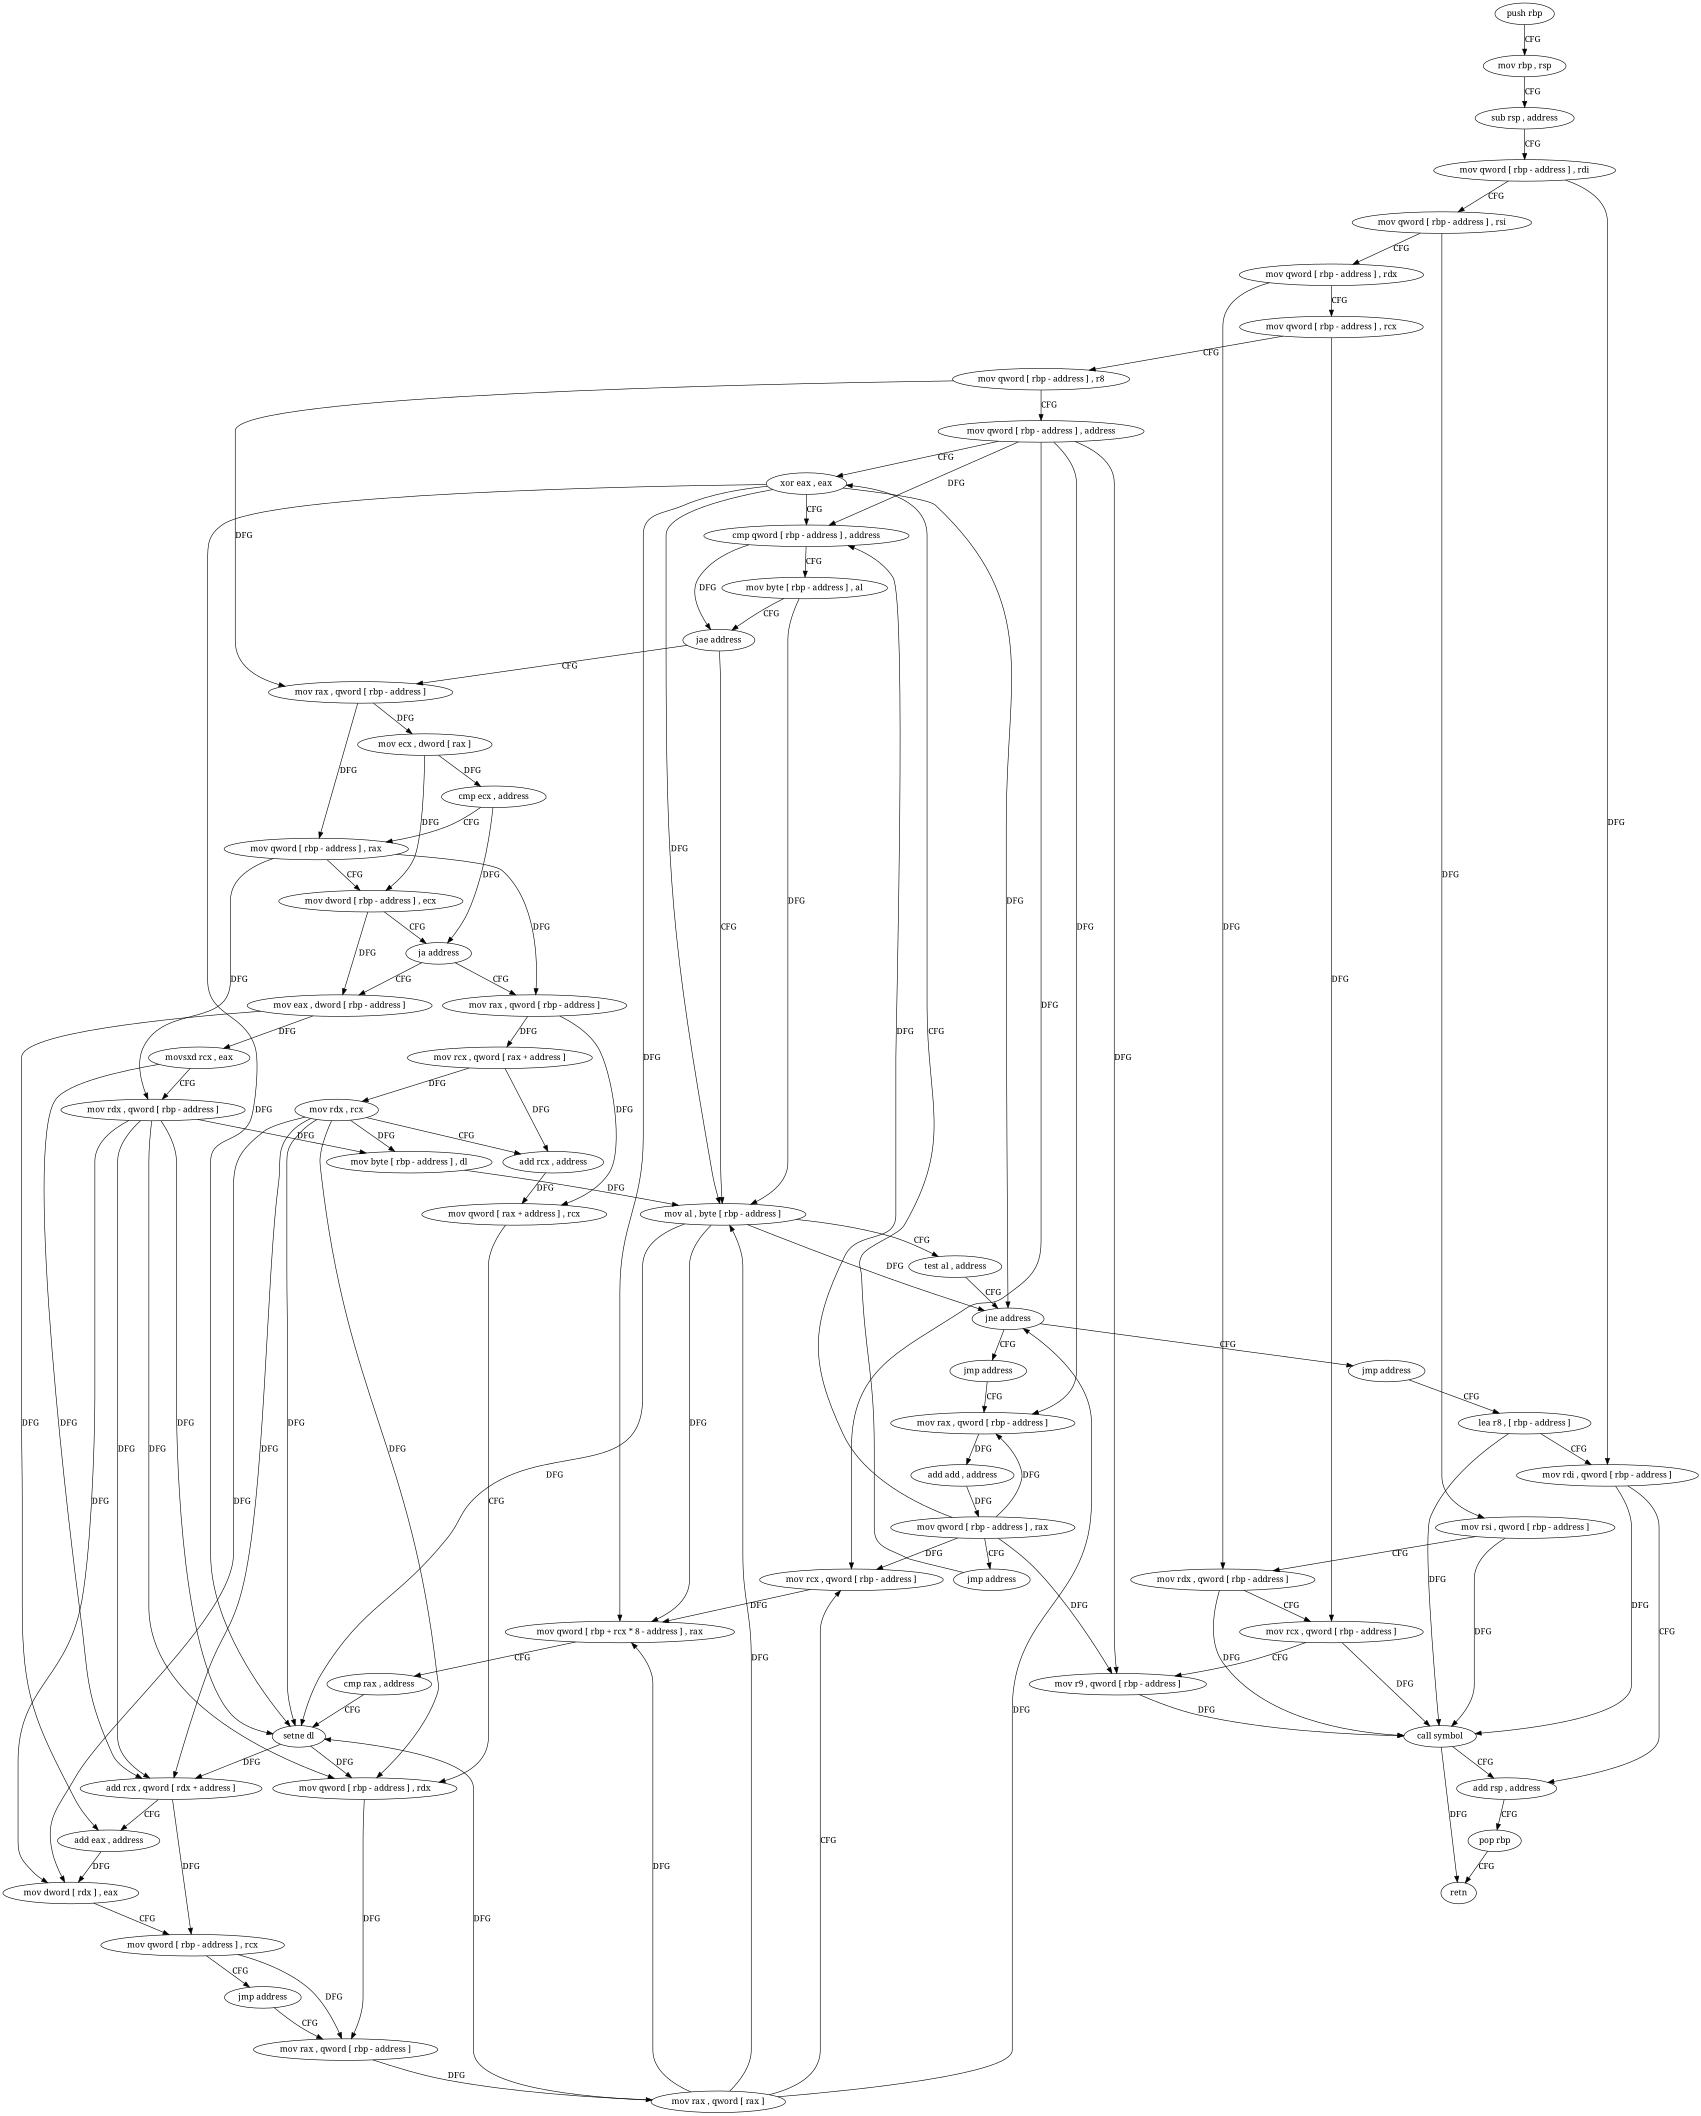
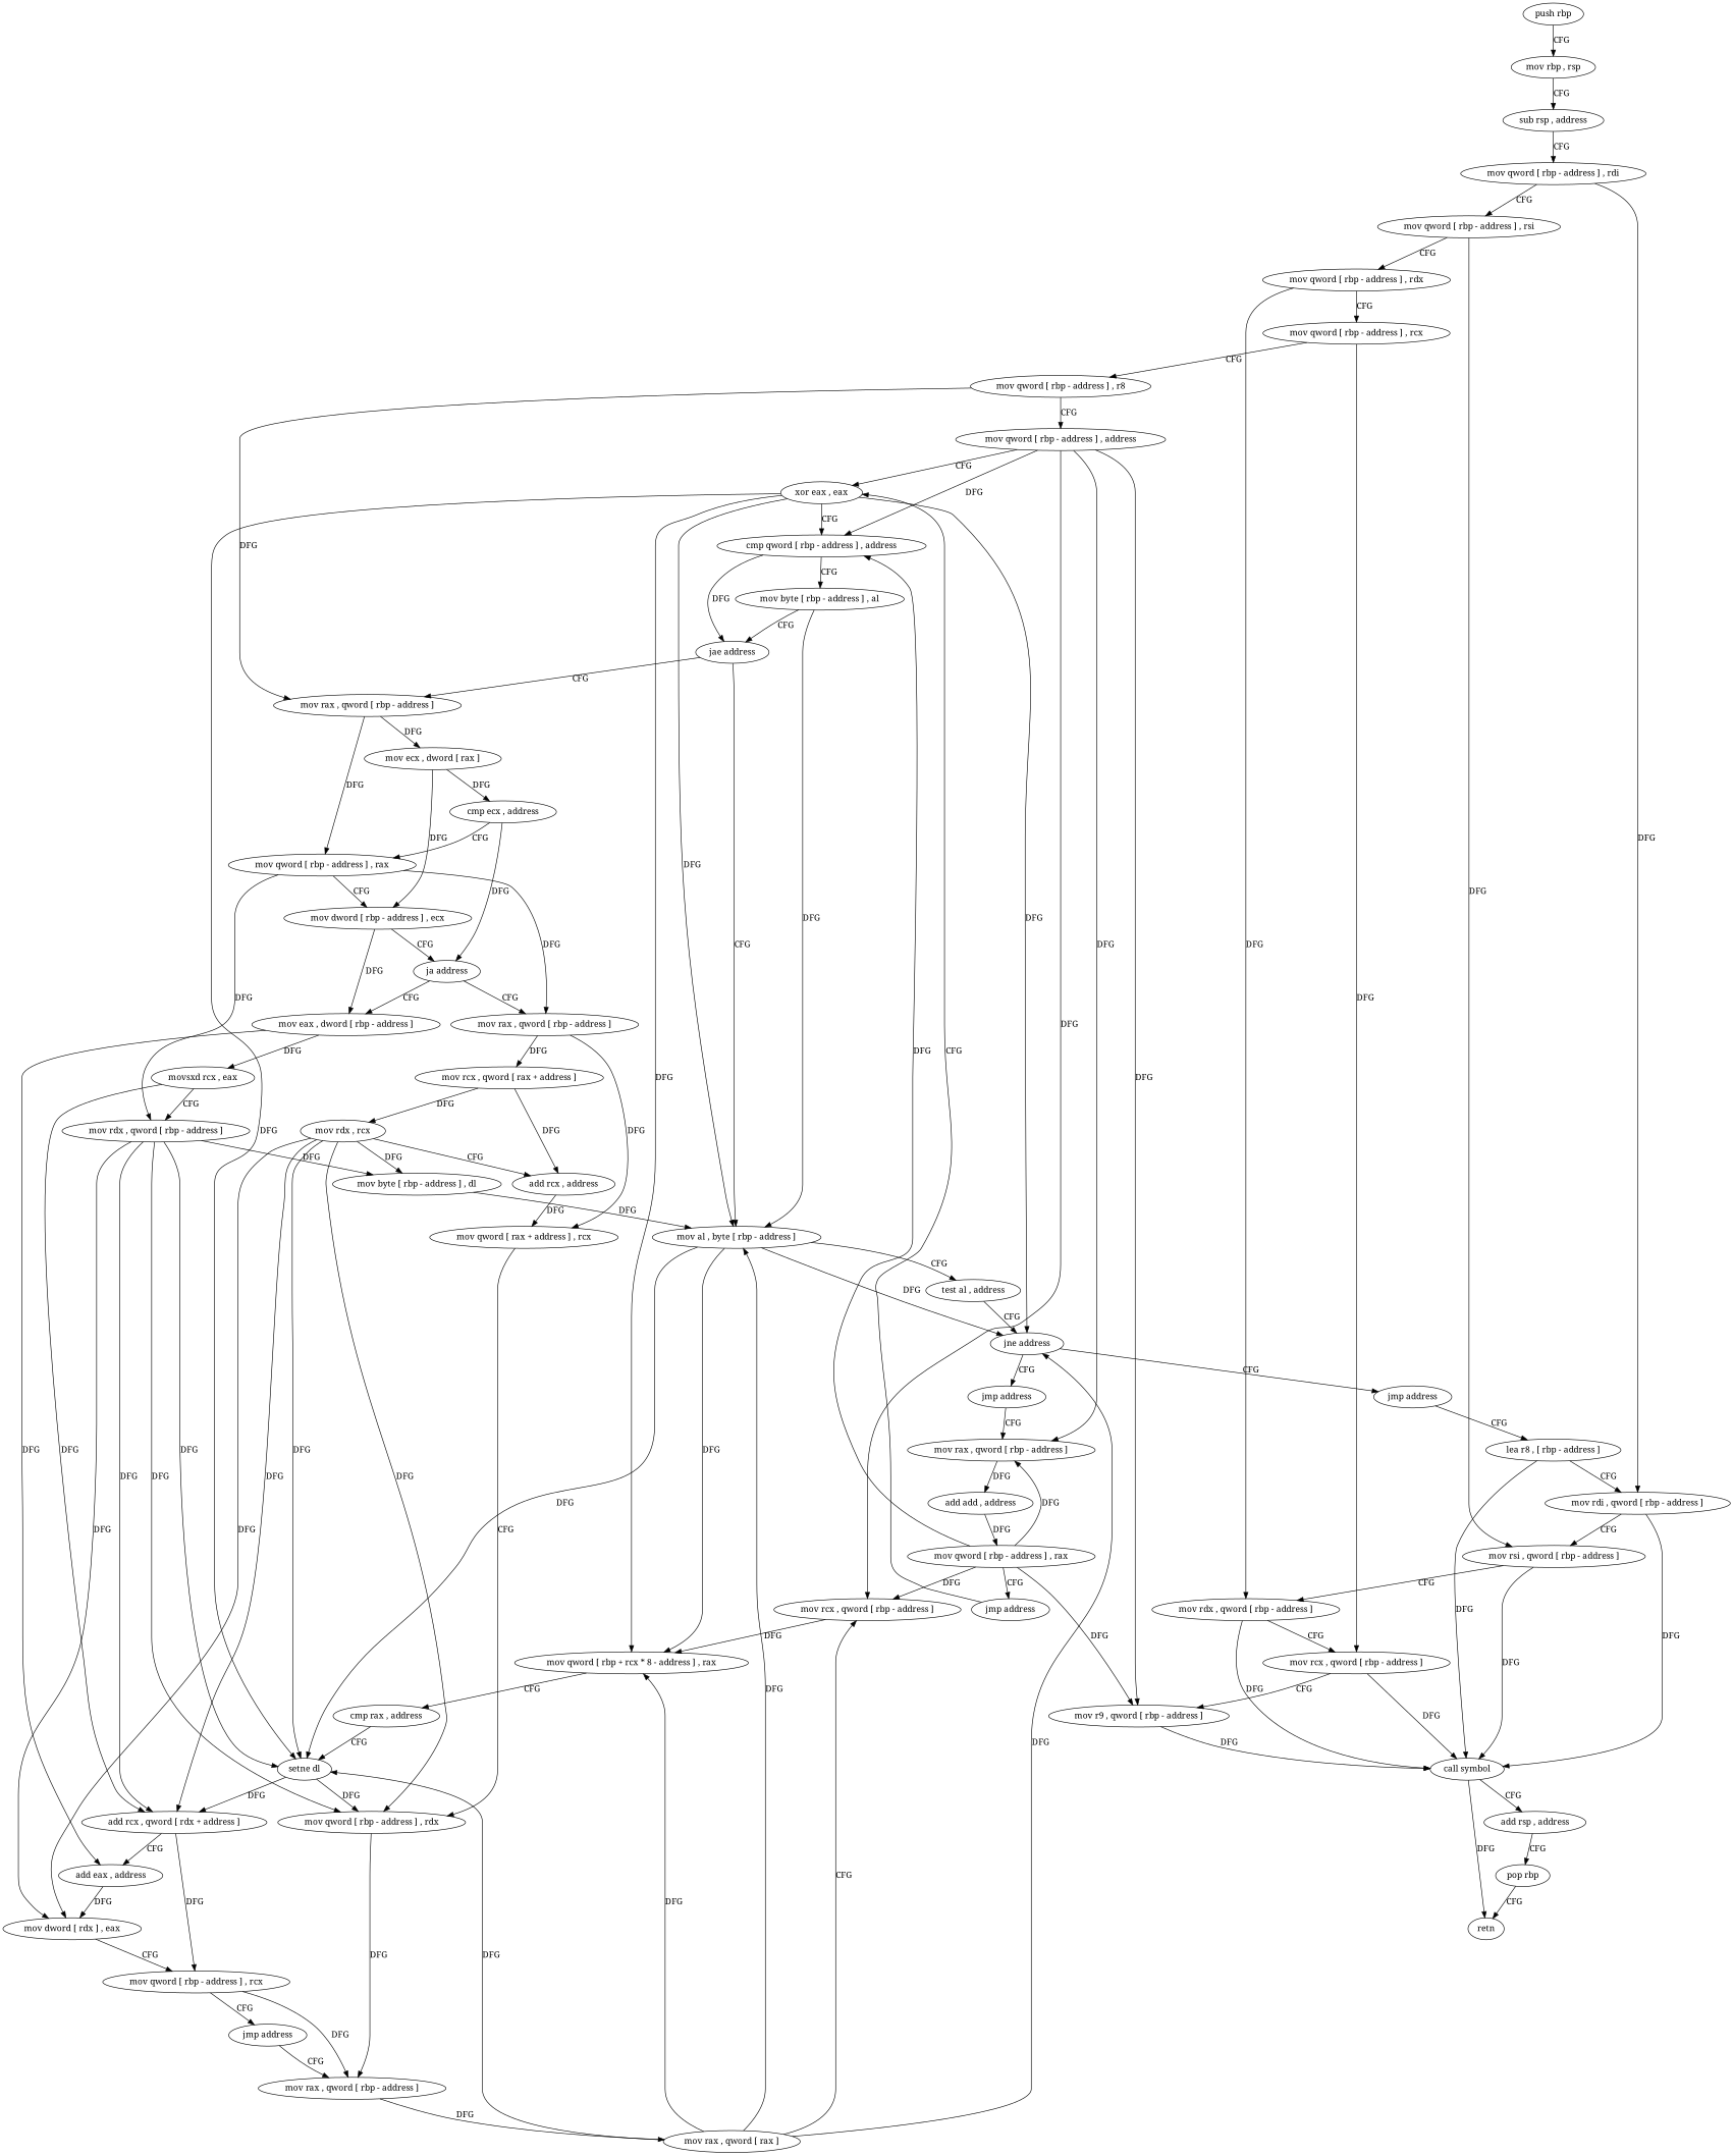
  digraph {
    fontname="Noto Serif"
    node [fontname="Noto Serif"]
    edge [fontname="Noto Serif"]
    n1 [label="push rbp"]
    n2 [label="mov rbp , rsp"]
    n3 [label="sub rsp , address"]
    n4 [label="mov qword [ rbp - address ] , rdi"]
    n5 [label="mov qword [ rbp - address ] , rsi"]
    n6 [label="mov rdi , qword [ rbp - address ]"]
    n7 [label="mov qword [ rbp - address ] , rdx"]
    n8 [label="mov rsi , qword [ rbp - address ]"]
    n9 [label="call symbol"]
    n10 [label="mov qword [ rbp - address ] , rcx"]
    n11 [label="mov rdx , qword [ rbp - address ]"]
    n12 [label="mov qword [ rbp - address ] , r8"]
    n13 [label="mov rcx , qword [ rbp - address ]"]
    n14 [label="mov qword [ rbp - address ] , address"]
    n15 [label="mov rax , qword [ rbp - address ]"]
    n16 [label="mov r9 , qword [ rbp - address ]"]
    n17 [label="xor eax , eax"]
    n18 [label="mov rax , qword [ rbp - address ]"]
    n19 [label="mov rcx , qword [ rbp - address ]"]
    n20 [label="cmp qword [ rbp - address ] , address"]
    n21 [label="mov ecx , dword [ rax ]"]
    n22 [label="mov qword [ rbp - address ] , rax"]
    n23 [label="mov al , byte [ rbp - address ]"]
    n24 [label="jne address"]
    n25 [label="mov qword [ rbp + rcx * 8 - address ] , rax"]
    n26 [label="setne dl"]
    n27 [label="add add , address"]
    n28 [label="mov byte [ rbp - address ] , al"]
    n29 [label="jae address"]
    n30 [label="test al , address"]
    n31 [label="jmp address"]
    n32 [label="jmp address"]
    n33 [label="cmp rax , address"]
    n34 [label="mov qword [ rbp - address ] , rdx"]
    n35 [label="add rcx , qword [ rdx + address ]"]
    n36 [label="lea r8 , [ rbp - address ]"]
    n37 [label="cmp ecx , address"]
    n38 [label="mov dword [ rbp - address ] , ecx"]
    n39 [label="mov rax , qword [ rbp - address ]"]
    n40 [label="mov rdx , qword [ rbp - address ]"]
    n41 [label="ja address"]
    n42 [label="mov eax , dword [ rbp - address ]"]
    n43 [label="mov rcx , qword [ rax + address ]"]
    n44 [label="mov qword [ rax + address ] , rcx"]
    n45 [label="mov dword [ rdx ] , eax"]
    n46 [label="mov byte [ rbp - address ] , dl"]
    n47 [label="movsxd rcx , eax"]
    n48 [label="add eax , address"]
    n49 [label="mov rdx , rcx"]
    n50 [label="add rcx , address"]
    n51 [label="mov qword [ rbp - address ] , rax"]
    n52 [label="add rsp , address"]
    n53 [label=retn]
    n54 [label="mov rax , qword [ rbp - address ]"]
    n55 [label="mov qword [ rbp - address ] , rcx"]
    n56 [label="mov rax , qword [ rax ]"]
    n57 [label="jmp address"]
    n58 [label="jmp address"]
    n59 [label="pop rbp"]
    n1 -> n2 [label=CFG]
    n2 -> n3 [label=CFG]
    n3 -> n4 [label=CFG]
    n4 -> n5 [label=CFG]
    n4 -> n6 [label=DFG]
    n5 -> n7 [label=CFG]
    n5 -> n8 [label=DFG]
-   n6 -> n52 [label=CFG]
+   n6 -> n8 [label=CFG]
    n6 -> n9 [label=DFG]
    n7 -> n10 [label=CFG]
    n7 -> n11 [label=DFG]
    n8 -> n9 [label=DFG]
    n8 -> n11 [label=CFG]
    n9 -> n52 [label=CFG]
    n9 -> n53 [label=DFG]
    n10 -> n12 [label=CFG]
    n10 -> n13 [label=DFG]
    n11 -> n9 [label=DFG]
    n11 -> n13 [label=CFG]
    n12 -> n14 [label=CFG]
    n12 -> n15 [label=DFG]
    n13 -> n9 [label=DFG]
    n13 -> n16 [label=CFG]
    n14 -> n16 [label=DFG]
    n14 -> n17 [label=CFG]
    n14 -> n18 [label=DFG]
    n14 -> n19 [label=DFG]
    n14 -> n20 [label=DFG]
    n15 -> n21 [label=DFG]
    n15 -> n22 [label=DFG]
    n16 -> n9 [label=DFG]
    n17 -> n20 [label=CFG]
    n17 -> n23 [label=DFG]
    n17 -> n24 [label=DFG]
    n17 -> n25 [label=DFG]
    n17 -> n26 [label=DFG]
    n18 -> n27 [label=DFG]
    n19 -> n25 [label=DFG]
    n20 -> n28 [label=CFG]
    n20 -> n29 [label=DFG]
    n21 -> n37 [label=DFG]
    n21 -> n38 [label=DFG]
    n22 -> n38 [label=CFG]
    n22 -> n39 [label=DFG]
    n22 -> n40 [label=DFG]
    n23 -> n24 [label=DFG]
    n23 -> n25 [label=DFG]
    n23 -> n26 [label=DFG]
    n23 -> n30 [label=CFG]
    n24 -> n31 [label=CFG]
    n24 -> n32 [label=CFG]
    n25 -> n33 [label=CFG]
    n26 -> n34 [label=DFG]
    n26 -> n35 [label=DFG]
    n27 -> n51 [label=DFG]
    n28 -> n23 [label=DFG]
    n28 -> n29 [label=CFG]
    n29 -> n15 [label=CFG]
    n29 -> n23 [label=CFG]
    n30 -> n24 [label=CFG]
    n31 -> n18 [label=CFG]
    n32 -> n36 [label=CFG]
    n33 -> n26 [label=CFG]
    n34 -> n54 [label=DFG]
    n35 -> n48 [label=CFG]
    n35 -> n55 [label=DFG]
    n36 -> n6 [label=CFG]
    n36 -> n9 [label=DFG]
    n37 -> n22 [label=CFG]
    n37 -> n41 [label=DFG]
    n38 -> n41 [label=CFG]
    n38 -> n42 [label=DFG]
    n39 -> n43 [label=DFG]
    n39 -> n44 [label=DFG]
    n40 -> n26 [label=DFG]
    n40 -> n34 [label=DFG]
    n40 -> n35 [label=DFG]
    n40 -> n45 [label=DFG]
    n40 -> n46 [label=DFG]
    n41 -> n39 [label=CFG]
    n41 -> n42 [label=CFG]
    n42 -> n47 [label=DFG]
    n42 -> n48 [label=DFG]
    n43 -> n49 [label=DFG]
    n43 -> n50 [label=DFG]
    n44 -> n34 [label=CFG]
    n45 -> n55 [label=CFG]
    n46 -> n23 [label=DFG]
    n47 -> n35 [label=DFG]
    n47 -> n40 [label=CFG]
    n48 -> n45 [label=DFG]
    n49 -> n26 [label=DFG]
    n49 -> n34 [label=DFG]
    n49 -> n35 [label=DFG]
    n49 -> n45 [label=DFG]
    n49 -> n46 [label=DFG]
    n49 -> n50 [label=CFG]
    n50 -> n44 [label=DFG]
    n51 -> n16 [label=DFG]
    n51 -> n18 [label=DFG]
    n51 -> n19 [label=DFG]
    n51 -> n20 [label=DFG]
    n51 -> n58 [label=CFG]
    n52 -> n59 [label=CFG]
    n54 -> n56 [label=DFG]
    n55 -> n54 [label=DFG]
    n55 -> n57 [label=CFG]
    n56 -> n19 [label=CFG]
    n56 -> n23 [label=DFG]
    n56 -> n24 [label=DFG]
    n56 -> n25 [label=DFG]
    n56 -> n26 [label=DFG]
    n57 -> n54 [label=CFG]
    n58 -> n17 [label=CFG]
    n59 -> n53 [label=CFG]
  }
